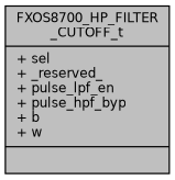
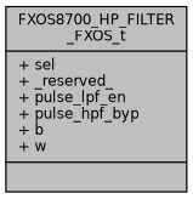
  digraph {
-   n1 [color=black fillcolor=grey75 fontcolor=black fontname=Helvetica fontsize=10 height=0.2 label="{FXOS8700_HP_FILTER\l_CUTOFF_t\n|+ sel\l+ _reserved_\l+ pulse_lpf_en\l+ pulse_hpf_byp\l+ b\l+ w\l|}" shape=record style=filled width=0.4]
+   n1 [color=black fillcolor=grey75 fontcolor=black fontname=Helvetica fontsize=10 height=0.2 label="{FXOS8700_HP_FILTER\l_FXOS_t\n|+ sel\l+ _reserved_\l+ pulse_lpf_en\l+ pulse_hpf_byp\l+ b\l+ w\l|}" shape=record style=filled width=0.4]
  }
